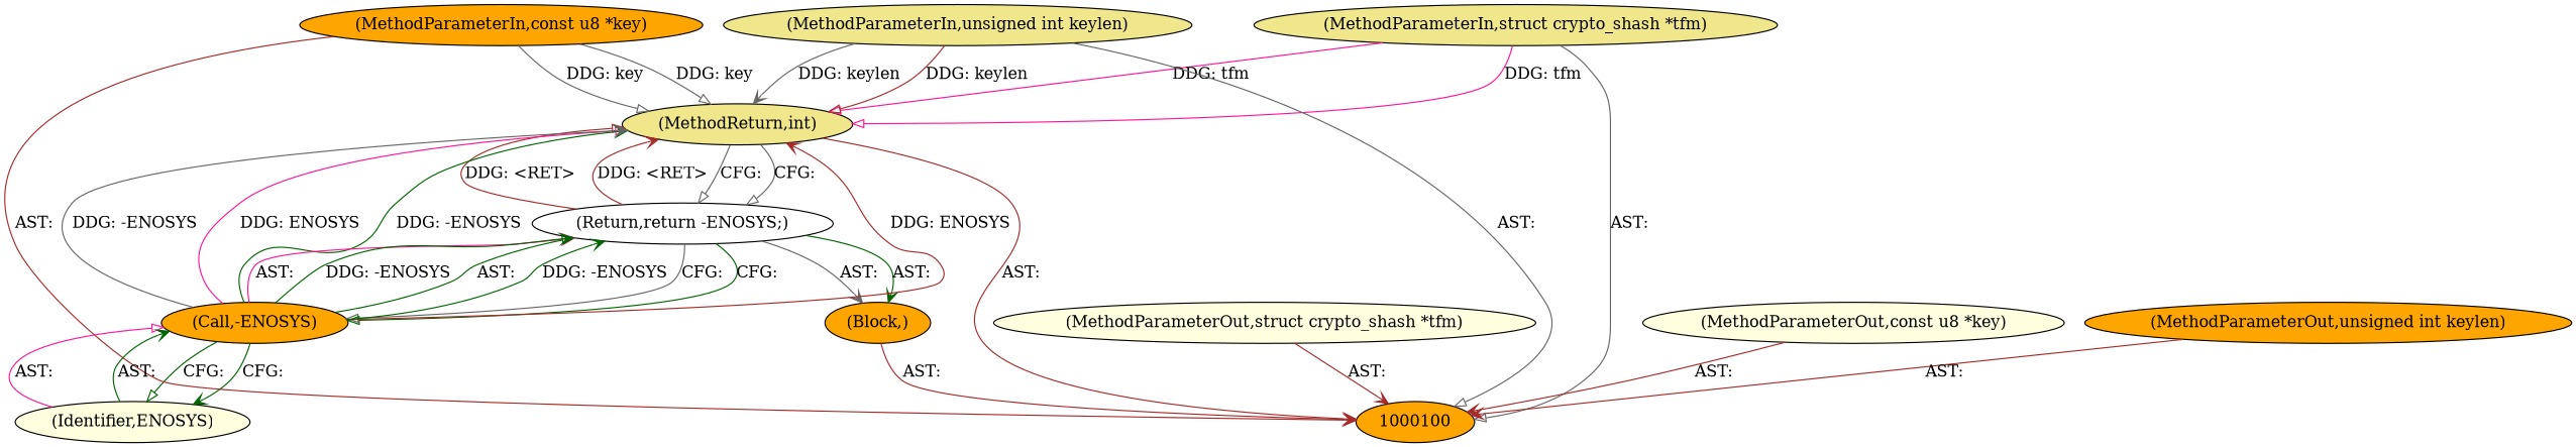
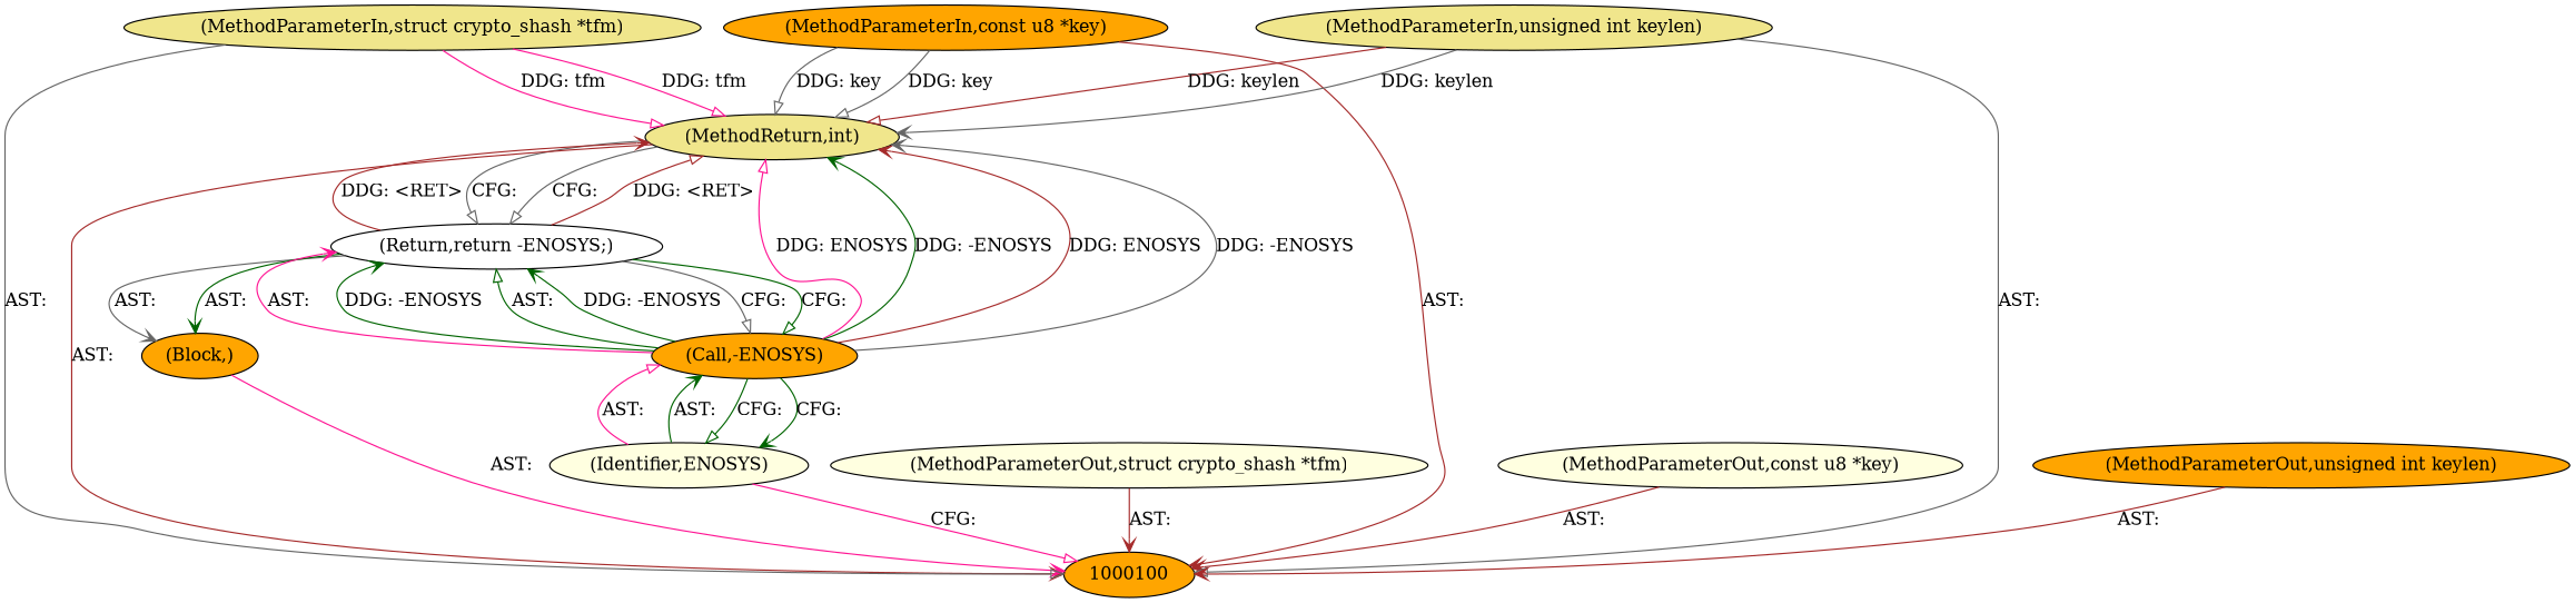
  digraph {
    node [fillcolor=orange style=filled]
    edge [arrowhead=vee color=gray40]
    n1 [fillcolor=khaki label="(MethodReturn,int)"]
    n2 [fillcolor=white label="(Return,return -ENOSYS;)"]
    1000100
    n4 [label="(Block,)"]
    n5 [label="(Call,-ENOSYS)"]
    n6 [fillcolor=khaki label="(MethodParameterIn,struct crypto_shash *tfm)"]
    n7 [fillcolor=lightyellow label="(MethodParameterOut,struct crypto_shash *tfm)"]
    n8 [label="(MethodParameterIn,const u8 *key)"]
    n9 [fillcolor=lightyellow label="(MethodParameterOut,const u8 *key)"]
    n10 [fillcolor=khaki label="(MethodParameterIn,unsigned int keylen)"]
    n11 [label="(MethodParameterOut,unsigned int keylen)"]
    n12 [fillcolor=lightyellow label="(Identifier,ENOSYS)"]
    n1 -> n2 [arrowhead=onormal label="CFG: "]
    n1 -> n2 [arrowhead=onormal label="CFG: "]
    n1 -> 1000100 [color=brown label="AST: "]
    n2 -> n1 [arrowhead=onormal color=brown label="DDG: <RET>"]
    n2 -> n1 [color=brown label="DDG: <RET>"]
    n2 -> n4 [label="AST: "]
    n2 -> n4 [color=darkgreen label="AST: "]
    n2 -> n5 [arrowhead=onormal label="CFG: "]
    n2 -> n5 [arrowhead=onormal color=darkgreen label="CFG: "]
-   n4 -> 1000100 [color=brown label="AST: "]
+   n4 -> 1000100 [color=deeppink label="AST: "]
    n5 -> n1 [arrowhead=onormal color=deeppink label="DDG: ENOSYS"]
    n5 -> n1 [color=darkgreen label="DDG: -ENOSYS"]
    n5 -> n1 [color=brown label="DDG: ENOSYS"]
    n5 -> n1 [label="DDG: -ENOSYS"]
    n5 -> n2 [color=deeppink label="AST: "]
    n5 -> n2 [color=darkgreen label="DDG: -ENOSYS"]
    n5 -> n2 [arrowhead=onormal color=darkgreen label="AST: "]
    n5 -> n2 [color=darkgreen label="DDG: -ENOSYS"]
    n5 -> n12 [arrowhead=onormal color=darkgreen label="CFG: "]
    n5 -> n12 [color=darkgreen label="CFG: "]
    n6 -> n1 [arrowhead=onormal color=deeppink label="DDG: tfm"]
    n6 -> n1 [arrowhead=onormal color=deeppink label="DDG: tfm"]
    n6 -> 1000100 [arrowhead=onormal label="AST: "]
    n7 -> 1000100 [color=brown label="AST: "]
    n8 -> n1 [arrowhead=onormal label="DDG: key"]
    n8 -> n1 [arrowhead=onormal label="DDG: key"]
    n8 -> 1000100 [color=brown label="AST: "]
    n9 -> 1000100 [color=brown label="AST: "]
    n10 -> n1 [arrowhead=onormal color=brown label="DDG: keylen"]
    n10 -> n1 [label="DDG: keylen"]
    n10 -> 1000100 [arrowhead=onormal label="AST: "]
    n11 -> 1000100 [color=brown label="AST: "]
+   n12 -> 1000100 [arrowhead=onormal color=deeppink label="CFG: "]
    n12 -> n5 [arrowhead=onormal color=deeppink label="AST: "]
    n12 -> n5 [color=darkgreen label="AST: "]
  }
